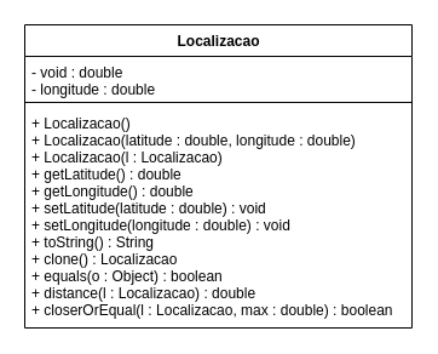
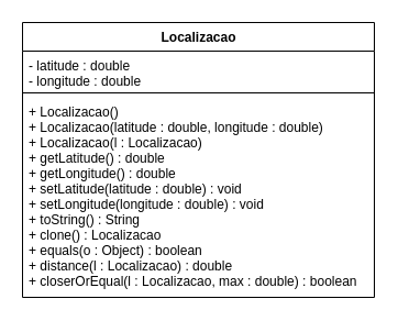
  <mxCell id="0" />
  <mxCell id="1" parent="0" />
  <mxCell id="2" value="Localizacao" style="swimlane;fontStyle=1;align=center;verticalAlign=top;childLayout=stackLayout;horizontal=1;startSize=26;horizontalStack=0;resizeParent=1;resizeParentMax=0;resizeLast=0;collapsible=1;marginBottom=0;fontFamily=Helvetica;html=1;" parent="1" vertex="1"><mxGeometry x="20" y="20" width="320" height="250" as="geometry" /></mxCell>
- <mxCell id="3" value="- void : double&#10;- longitude : double" style="text;strokeColor=none;fillColor=none;align=left;verticalAlign=top;spacingLeft=4;spacingRight=4;overflow=hidden;rotatable=0;points=[[0,0.5],[1,0.5]];portConstraint=eastwest;" parent="2" vertex="1"><mxGeometry y="26" width="320" height="34" as="geometry" /></mxCell>
+ <mxCell id="3" value="- latitude : double&#10;- longitude : double" style="text;strokeColor=none;fillColor=none;align=left;verticalAlign=top;spacingLeft=4;spacingRight=4;overflow=hidden;rotatable=0;points=[[0,0.5],[1,0.5]];portConstraint=eastwest;" parent="2" vertex="1"><mxGeometry y="26" width="320" height="34" as="geometry" /></mxCell>
  <mxCell id="4" value="" style="line;strokeWidth=1;fillColor=none;align=left;verticalAlign=middle;spacingTop=-1;spacingLeft=3;spacingRight=3;rotatable=0;labelPosition=right;points=[];portConstraint=eastwest;" parent="2" vertex="1"><mxGeometry y="60" width="320" height="8" as="geometry" /></mxCell>
  <mxCell id="5" value="+ Localizacao()&#10;+ Localizacao(latitude : double, longitude : double)&#10;+ Localizacao(l : Localizacao)&#10;+ getLatitude() : double&#10;+ getLongitude() : double&#10;+ setLatitude(latitude : double) : void&#10;+ setLongitude(longitude : double) : void&#10;+ toString() : String&#10;+ clone() : Localizacao&#10;+ equals(o : Object) : boolean&#10;+ distance(l : Localizacao) : double&#10;+ closerOrEqual(l : Localizacao, max : double) : boolean" style="text;strokeColor=none;fillColor=none;align=left;verticalAlign=top;spacingLeft=4;spacingRight=4;overflow=hidden;rotatable=0;points=[[0,0.5],[1,0.5]];portConstraint=eastwest;" parent="2" vertex="1"><mxGeometry y="68" width="320" height="182" as="geometry" /></mxCell>
